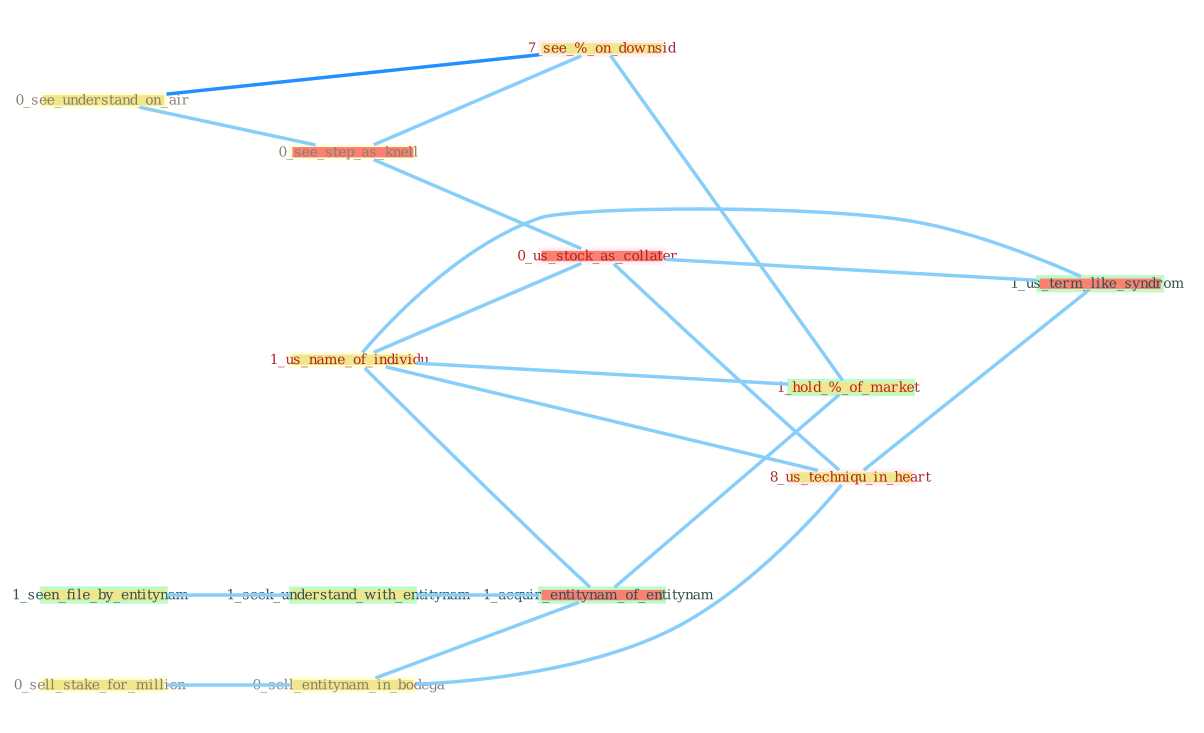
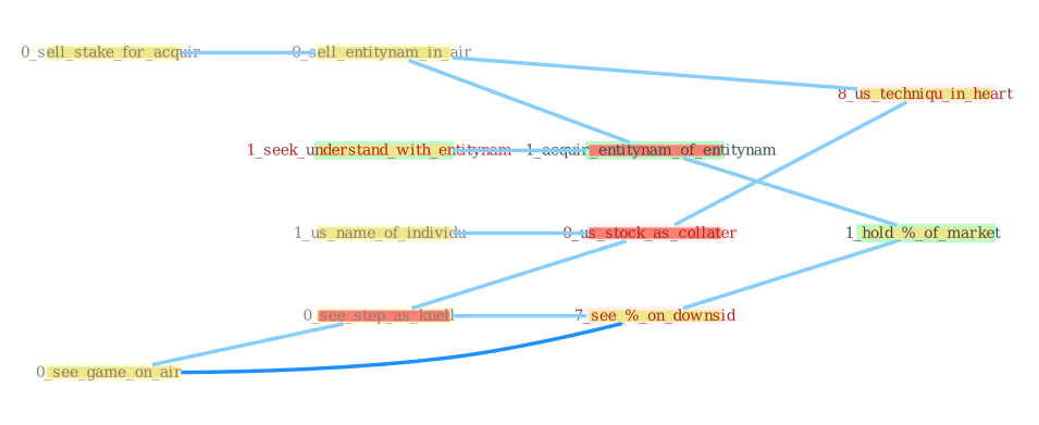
  graph {
    rankdir=LR
    node [color="#ffffe0" fillcolor=khaki fixedsize=true fontcolor="#8b7d6b" fontsize=4 shape=polygon style=filled]
    edge [color="#87cefa" w=1]
-   "0_sell_stake_for_million " [height=.06 width=.5]
-   "0_see_game_on_air " [height=.06 width=.5 label="0_see_understand_on_air"]
-   "1_us_name_of_individu " [fontcolor="#b22222" height=.06 width=.5]
+   "0_sell_stake_for_million " [height=.06 width=.5 label="0_sell_stake_for_acquir"]
+   "0_see_game_on_air " [height=.06 width=.5]
+   "1_us_name_of_individu " [height=.06 width=.5]
    "0_see_step_as_knell " [fillcolor=salmon height=.06 width=.5]
-   "0_sell_entitynam_in_bodega " [height=.06 width=.5]
+   "0_sell_entitynam_in_bodega " [height=.06 width=.5 label="0_sell_entitynam_in_air"]
    "0_us_stock_as_collater " [color="#fff0f5" fillcolor=salmon fontcolor="#b22222" height=.06 width=.5]
    n7 [color="#fff0f5" fontcolor="#b22222" height=.06 label="8_us_techniqu_in_heart" width=.5]
    n8 [color="#fff0f5" fontcolor="#b22222" height=.06 label="7_see_%_on_downsid" width=.5]
    "1_acquir_entitynam_of_entitynam " [color="#BDFCC9" fillcolor=salmon fontcolor="#2f4f4f" height=.06 width=.5]
-   "1_us_term_like_syndrom " [color="#BDFCC9" fillcolor=salmon fontcolor="#2f4f4f" height=.06 width=.5]
-   "1_hold_%_of_market " [color="#BDFCC9" fontcolor="#b22222" height=.06 width=.5]
-   "1_seen_file_by_entitynam " [color="#BDFCC9" fontcolor="#2f4f4f" height=.06 width=.5]
-   "1_seek_understand_with_entitynam " [color="#BDFCC9" fontcolor="#2f4f4f" height=.06 width=.5]
+   "1_hold_%_of_market " [color="#BDFCC9" fontcolor="#2f4f4f" height=.06 width=.5]
+   "1_seek_understand_with_entitynam " [color="#BDFCC9" fontcolor="#b22222" height=.06 width=.5]
    subgraph sub_1 {
      "0_sell_stake_for_million "
      "0_see_game_on_air "
      "1_us_name_of_individu "
      "0_see_step_as_knell "
      "0_sell_entitynam_in_bodega "
    }
    subgraph sub_2 {
      "0_us_stock_as_collater "
      n7
      n8
    }
    "0_sell_stake_for_million " -- "0_sell_entitynam_in_bodega "
    "0_see_game_on_air " -- "0_see_step_as_knell "
    "0_see_game_on_air " -- n8 [color="#1e90ff" w=2]
    "1_us_name_of_individu " -- "0_us_stock_as_collater "
-   "1_us_name_of_individu " -- n7
-   "1_us_name_of_individu " -- "1_acquir_entitynam_of_entitynam "
-   "1_us_name_of_individu " -- "1_us_term_like_syndrom "
-   "1_us_name_of_individu " -- "1_hold_%_of_market "
    "0_see_step_as_knell " -- "0_us_stock_as_collater "
    "0_see_step_as_knell " -- n8
    "0_sell_entitynam_in_bodega " -- n7
    "0_sell_entitynam_in_bodega " -- "1_acquir_entitynam_of_entitynam "
    "0_us_stock_as_collater " -- n7
-   "0_us_stock_as_collater " -- "1_us_term_like_syndrom "
-   n7 -- "1_us_term_like_syndrom "
    n8 -- "1_hold_%_of_market "
    "1_acquir_entitynam_of_entitynam " -- "1_hold_%_of_market "
-   "1_seen_file_by_entitynam " -- "1_seek_understand_with_entitynam "
    "1_seek_understand_with_entitynam " -- "1_acquir_entitynam_of_entitynam "
  }
